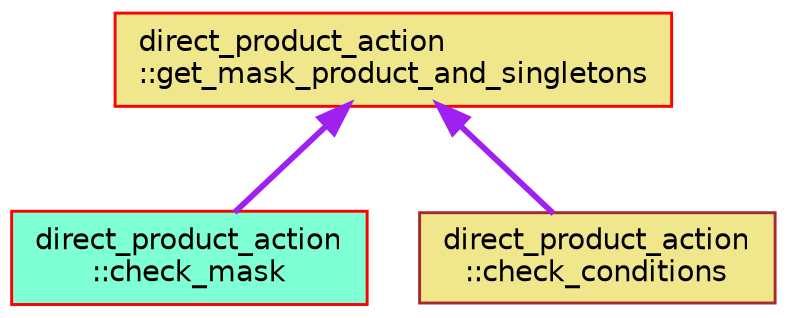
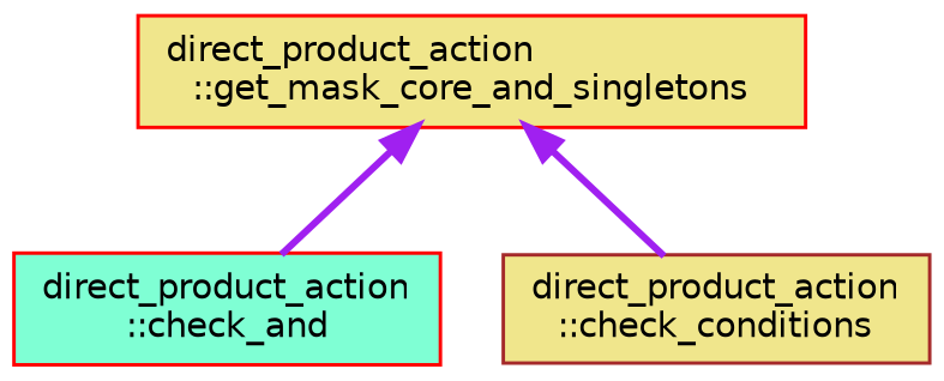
  digraph {
    rankdir=TB
    node [color=red fillcolor=khaki fontname=Helvetica fontsize=10 shape=record style=filled]
    edge [color=purple dir=back fontname=Helvetica fontsize=10 labelfontname=Helvetica labelfontsize=10 style=bold]
-   n1 [fontcolor=black height=0.2 label="direct_product_action\l::get_mask_product_and_singletons" width=0.4]
-   n2 [fillcolor=aquamarine height=0.2 label="direct_product_action\l::check_mask" width=0.4]
+   n1 [fontcolor=black height=0.2 label="direct_product_action\l::get_mask_core_and_singletons" width=0.4]
+   n2 [fillcolor=aquamarine height=0.2 label="direct_product_action\l::check_and" width=0.4]
    n3 [color=brown height=0.2 label="direct_product_action\l::check_conditions" width=0.4]
    n1 -> n2
    n1 -> n3
  }
